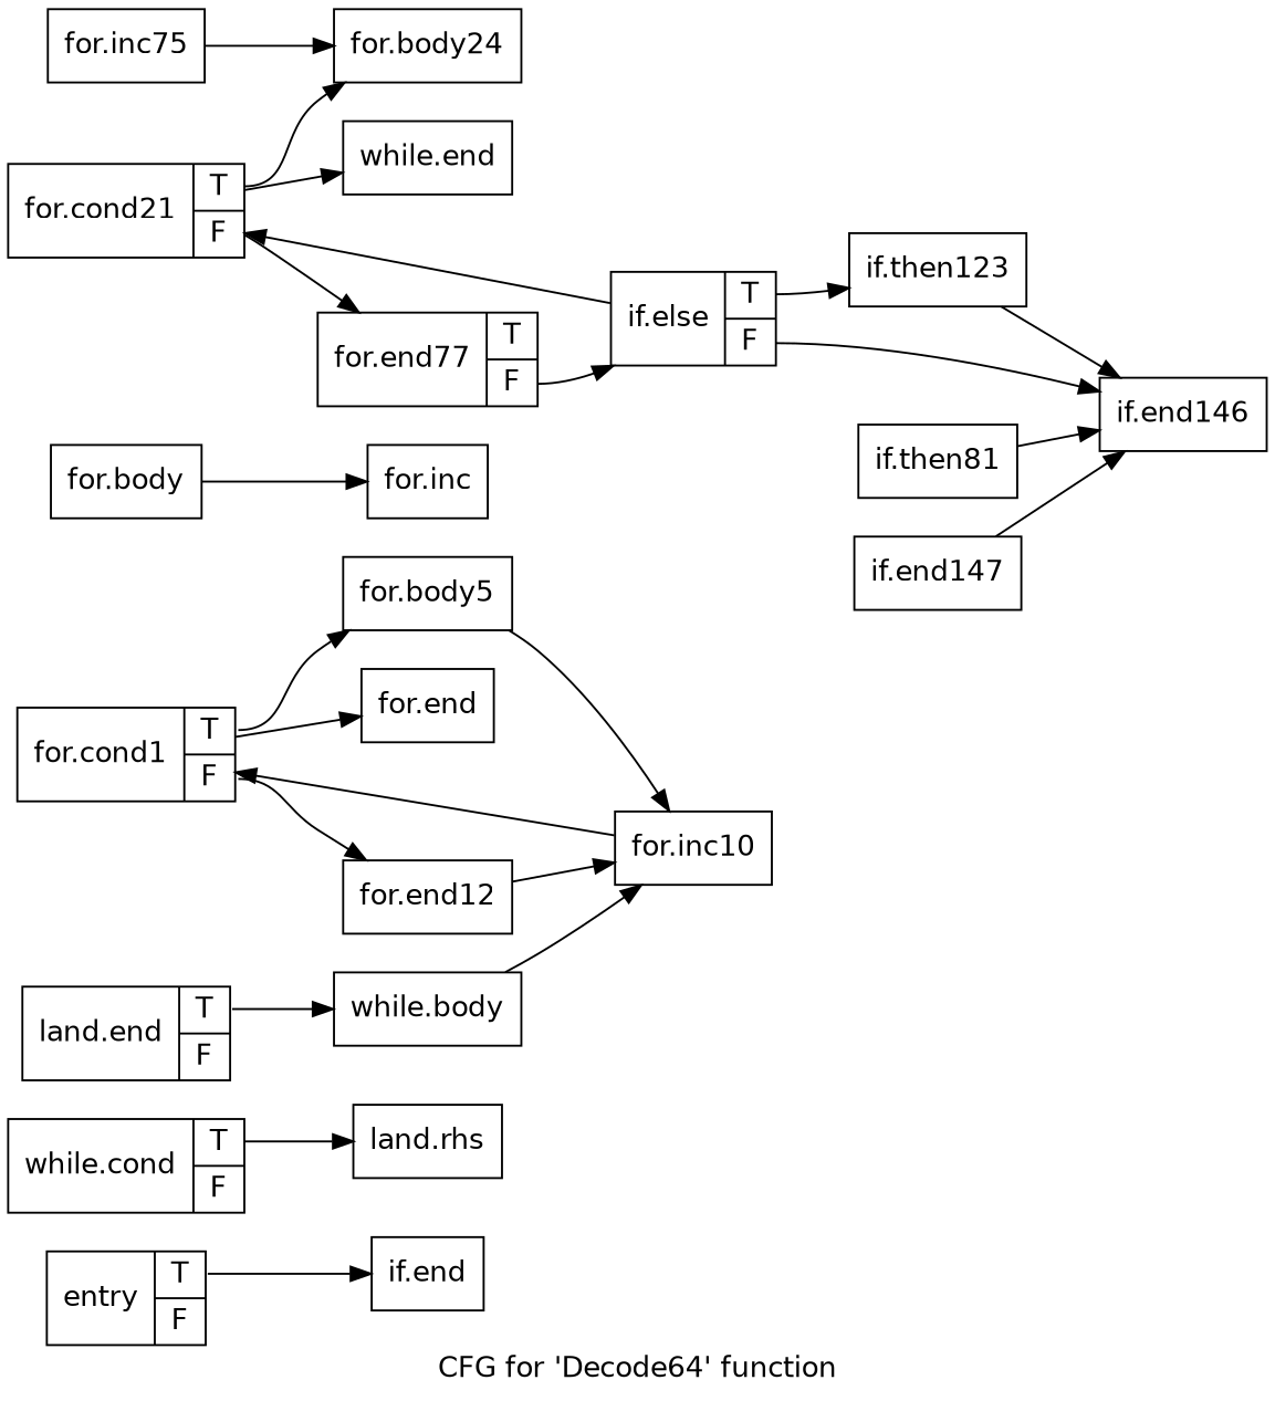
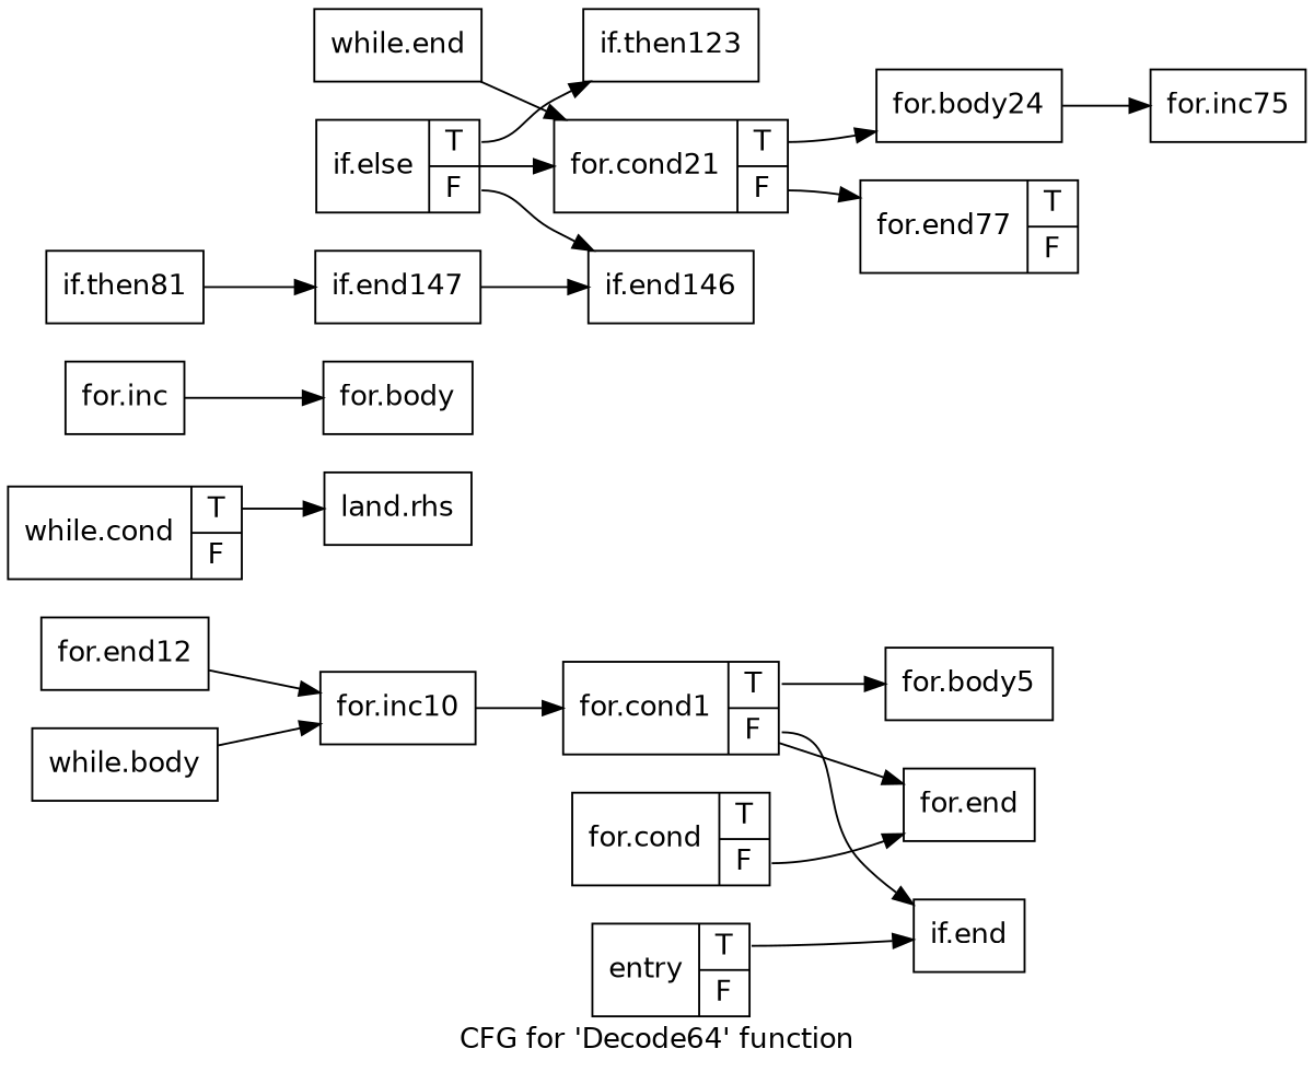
  digraph {
    fontname="DejaVu Sans"
    label="CFG for 'Decode64' function"
    rankdir=LR
    node [fontname="DejaVu Sans" shape=record]
    edge [fontname="DejaVu Sans"]
    n1 [label="{entry|{<s0>T|<s1>F}}"]
    n2 [label="{if.end}"]
    n3 [label="{while.cond|{<s0>T|<s1>F}}"]
    n4 [label="{land.rhs}"]
+   n5 [label="{for.cond|{<s0>T|<s1>F}}"]
    n6 [label="{for.end}"]
    n7 [label="{for.body}"]
    n8 [label="{for.inc}"]
    n9 [label="{for.cond1|{<s0>T|<s1>F}}"]
    n10 [label="{for.body5}"]
    n11 [label="{for.end12}"]
    n12 [label="{for.inc10}"]
-   n13 [label="{land.end|{<s0>T|<s1>F}}"]
    n14 [label="{while.body}"]
    n15 [label="{while.end}"]
    n16 [label="{for.cond21|{<s0>T|<s1>F}}"]
    n17 [label="{for.body24}"]
    n18 [label="{for.end77|{<s0>T|<s1>F}}"]
    n19 [label="{for.inc75}"]
    n20 [label="{if.else|{<s0>T|<s1>F}}"]
    n21 [label="{if.then81}"]
    n22 [label="{if.end147}"]
    n23 [label="{if.then123}"]
    n24 [label="{if.end146}"]
    n1 -> n2 [tailport=s0]
    n3 -> n4 [tailport=s0]
-   n7 -> n8
+   n5 -> n6 [tailport=s1]
+   n8 -> n7
    n9 -> n6
    n9 -> n10 [tailport=s0]
-   n9 -> n11 [tailport=s1]
-   n10 -> n12
+   n9 -> n2 [tailport=s1]
    n11 -> n12
    n12 -> n9
-   n13 -> n14 [tailport=s0]
    n14 -> n12
-   n16 -> n15
+   n15 -> n16
    n16 -> n17 [tailport=s0]
    n16 -> n18 [tailport=s1]
-   n19 -> n17
-   n18 -> n20 [tailport=s1]
+   n17 -> n19
    n20 -> n16
    n20 -> n23 [tailport=s0]
    n20 -> n24 [tailport=s1]
-   n21 -> n24
+   n21 -> n22
    n22 -> n24
-   n23 -> n24
  }
